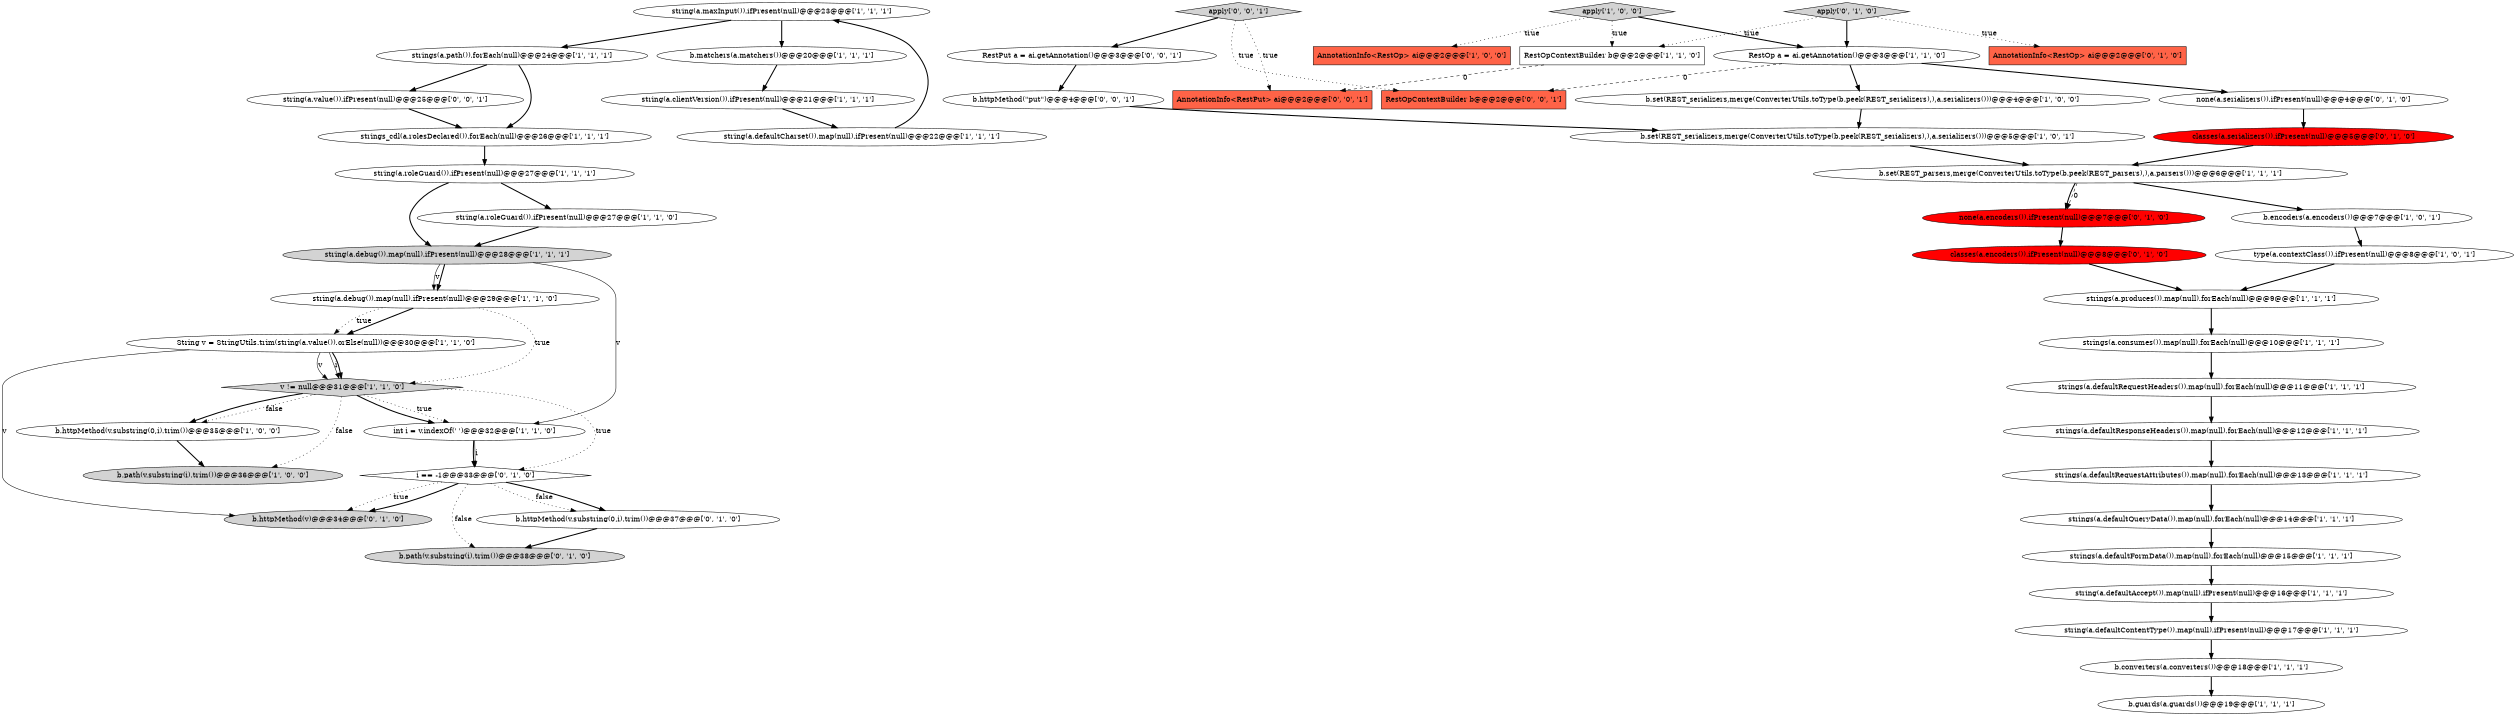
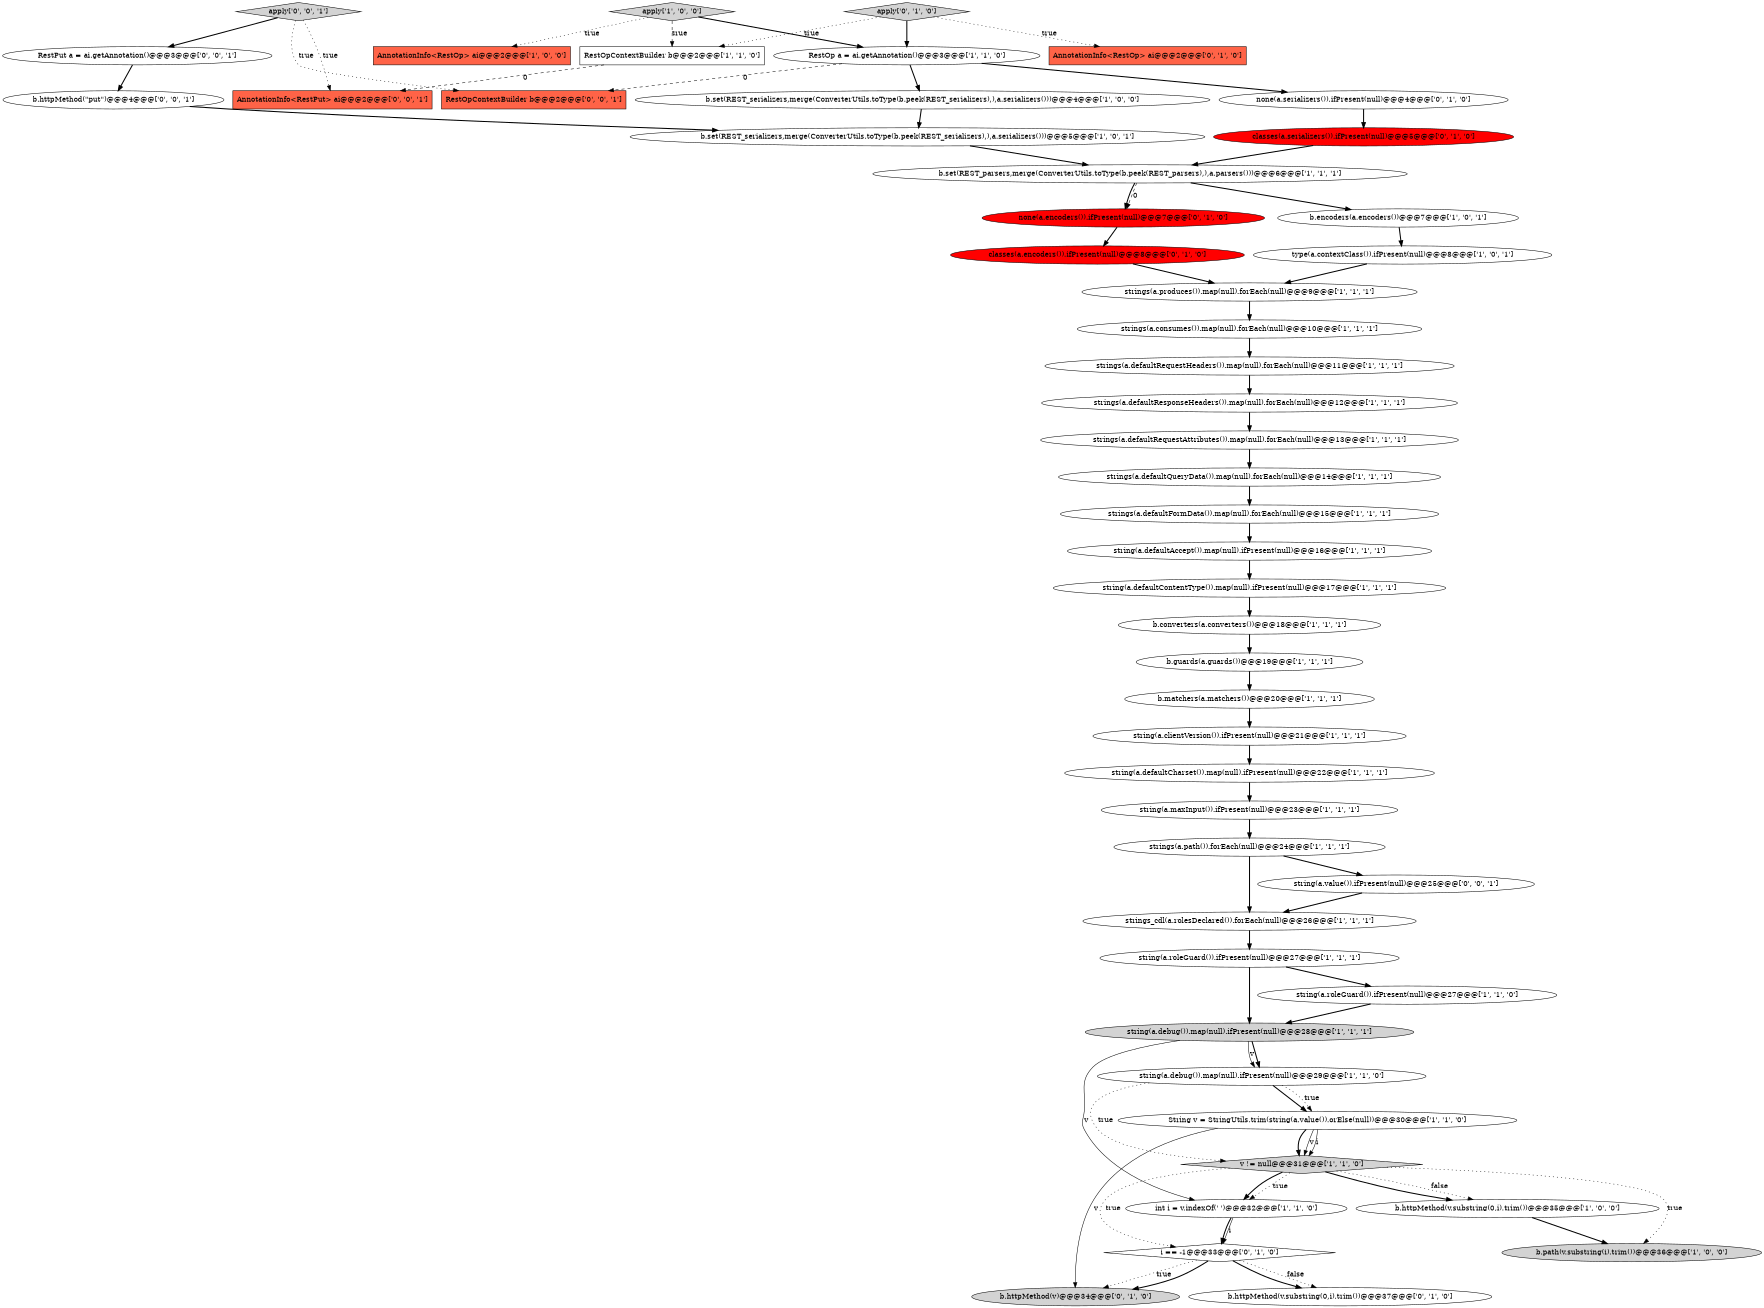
  digraph {
    node [fillcolor=white shape=ellipse style=filled]
    edge [style=bold]
    n1 [label="string(a.debug()).map(null).ifPresent(null)@@@29@@@['1', '1', '0']"]
    n2 [fillcolor=lightgray label="v != null@@@31@@@['1', '1', '0']" shape=diamond]
    n3 [label="String v = StringUtils.trim(string(a.value()).orElse(null))@@@30@@@['1', '1', '0']"]
    n4 [label="b.httpMethod(v.substring(0,i).trim())@@@35@@@['1', '0', '0']"]
    n5 [label="int i = v.indexOf(' ')@@@32@@@['1', '1', '0']"]
    n6 [label="i == -1@@@33@@@['0', '1', '0']" shape=diamond]
    n7 [fillcolor=lightgray label="b.path(v.substring(i).trim())@@@36@@@['1', '0', '0']"]
    n8 [fillcolor=lightgray label="b.httpMethod(v)@@@34@@@['0', '1', '0']"]
    n9 [label="string(a.maxInput()).ifPresent(null)@@@23@@@['1', '1', '1']"]
    n10 [label="strings(a.path()).forEach(null)@@@24@@@['1', '1', '1']"]
    n11 [label="string(a.value()).ifPresent(null)@@@25@@@['0', '0', '1']"]
    n12 [label="strings_cdl(a.rolesDeclared()).forEach(null)@@@26@@@['1', '1', '1']"]
    n13 [label="strings(a.produces()).map(null).forEach(null)@@@9@@@['1', '1', '1']"]
    n14 [label="strings(a.consumes()).map(null).forEach(null)@@@10@@@['1', '1', '1']"]
    n15 [label="strings(a.defaultRequestHeaders()).map(null).forEach(null)@@@11@@@['1', '1', '1']"]
    n16 [label="strings(a.defaultResponseHeaders()).map(null).forEach(null)@@@12@@@['1', '1', '1']"]
    n17 [label="strings(a.defaultRequestAttributes()).map(null).forEach(null)@@@13@@@['1', '1', '1']"]
    n18 [label="strings(a.defaultQueryData()).map(null).forEach(null)@@@14@@@['1', '1', '1']"]
    n19 [label="strings(a.defaultFormData()).map(null).forEach(null)@@@15@@@['1', '1', '1']"]
    n20 [label="string(a.defaultAccept()).map(null).ifPresent(null)@@@16@@@['1', '1', '1']"]
-   n21 [fillcolor=lightgray label="b.path(v.substring(i).trim())@@@38@@@['0', '1', '0']"]
    n22 [label="b.httpMethod(v.substring(0,i).trim())@@@37@@@['0', '1', '0']"]
    n23 [label="b.set(REST_parsers,merge(ConverterUtils.toType(b.peek(REST_parsers),),a.parsers()))@@@6@@@['1', '1', '1']"]
    n24 [fillcolor=red label="none(a.encoders()).ifPresent(null)@@@7@@@['0', '1', '0']"]
    n25 [label="b.encoders(a.encoders())@@@7@@@['1', '0', '1']"]
    n26 [fillcolor=red label="classes(a.encoders()).ifPresent(null)@@@8@@@['0', '1', '0']"]
    n27 [label="type(a.contextClass()).ifPresent(null)@@@8@@@['1', '0', '1']"]
    n28 [label="b.matchers(a.matchers())@@@20@@@['1', '1', '1']"]
    n29 [label="string(a.clientVersion()).ifPresent(null)@@@21@@@['1', '1', '1']"]
    n30 [label="string(a.defaultCharset()).map(null).ifPresent(null)@@@22@@@['1', '1', '1']"]
    n31 [label="b.guards(a.guards())@@@19@@@['1', '1', '1']"]
    n32 [label="string(a.roleGuard()).ifPresent(null)@@@27@@@['1', '1', '1']"]
    n33 [label="string(a.defaultContentType()).map(null).ifPresent(null)@@@17@@@['1', '1', '1']"]
    n34 [label="b.converters(a.converters())@@@18@@@['1', '1', '1']"]
    n35 [fillcolor=tomato label="RestOpContextBuilder b@@@2@@@['0', '0', '1']" shape=box]
    n36 [fillcolor=lightgray label="apply['1', '0', '0']" shape=diamond]
    n37 [label="RestOpContextBuilder b@@@2@@@['1', '1', '0']" shape=box]
    n38 [label="RestOp a = ai.getAnnotation()@@@3@@@['1', '1', '0']"]
    n39 [fillcolor=tomato label="AnnotationInfo<RestOp> ai@@@2@@@['1', '0', '0']" shape=box]
    n40 [fillcolor=tomato label="AnnotationInfo<RestPut> ai@@@2@@@['0', '0', '1']" shape=box]
    n41 [label="b.set(REST_serializers,merge(ConverterUtils.toType(b.peek(REST_serializers),),a.serializers()))@@@4@@@['1', '0', '0']"]
    n42 [label="none(a.serializers()).ifPresent(null)@@@4@@@['0', '1', '0']"]
    n43 [fillcolor=lightgray label="string(a.debug()).map(null).ifPresent(null)@@@28@@@['1', '1', '1']"]
    n44 [label="string(a.roleGuard()).ifPresent(null)@@@27@@@['1', '1', '0']"]
    n45 [label="b.set(REST_serializers,merge(ConverterUtils.toType(b.peek(REST_serializers),),a.serializers()))@@@5@@@['1', '0', '1']"]
    n46 [label="b.httpMethod(\"put\")@@@4@@@['0', '0', '1']"]
    n47 [fillcolor=tomato label="AnnotationInfo<RestOp> ai@@@2@@@['0', '1', '0']" shape=box]
    n48 [fillcolor=red label="classes(a.serializers()).ifPresent(null)@@@5@@@['0', '1', '0']"]
    n49 [label="RestPut a = ai.getAnnotation()@@@3@@@['0', '0', '1']"]
    n50 [fillcolor=lightgray label="apply['0', '1', '0']" shape=diamond]
    n51 [fillcolor=lightgray label="apply['0', '0', '1']" shape=diamond]
    n1 -> n2 [label=true style=dotted]
    n1 -> n3
    n1 -> n3 [label=true style=dotted]
    n2 -> n4 [label=false style=dotted]
    n2 -> n4
    n2 -> n5 [label=true style=dotted]
    n2 -> n5
    n2 -> n6 [label=true style=dotted]
-   n2 -> n7 [label=false style=dotted]
+   n2 -> n7 [label=true style=dotted]
    n3 -> n2
    n3 -> n2 [label=v style=solid]
    n3 -> n2 [label=i style=solid]
    n3 -> n8 [label=v style=solid]
    n4 -> n7
    n5 -> n6
    n5 -> n6 [label=i style=solid]
    n6 -> n8 [label=true style=dotted]
    n6 -> n8
-   n6 -> n21 [label=false style=dotted]
    n6 -> n22 [label=false style=dotted]
    n6 -> n22
    n9 -> n10
    n10 -> n11
    n10 -> n12
    n11 -> n12
    n12 -> n32
    n13 -> n14
    n14 -> n15
    n15 -> n16
    n16 -> n17
    n17 -> n18
    n18 -> n19
    n19 -> n20
    n20 -> n33
-   n22 -> n21
    n23 -> n24 [label=0 style=dashed]
    n23 -> n24
    n23 -> n25
    n24 -> n26
    n25 -> n27
    n26 -> n13
    n27 -> n13
    n28 -> n29
    n29 -> n30
    n30 -> n9
-   n9 -> n28
+   n31 -> n28
    n32 -> n43
    n32 -> n44
    n33 -> n34
    n34 -> n31
-   n36 -> n37 [label=true style=dotted]
+   n36 -> n37 [label=true style=dashed]
    n36 -> n38
    n36 -> n39 [label=true style=dotted]
    n37 -> n40 [label=0 style=dashed]
    n38 -> n35 [label=0 style=dashed]
    n38 -> n41
    n38 -> n42
    n41 -> n45
    n42 -> n48
    n43 -> n1
    n43 -> n1 [label=v style=solid]
    n43 -> n5 [label=v style=solid]
    n44 -> n43
    n45 -> n23
    n46 -> n45
    n48 -> n23
    n49 -> n46
    n50 -> n37 [label=true style=dotted]
    n50 -> n38
    n50 -> n47 [label=true style=dotted]
    n51 -> n35 [label=true style=dotted]
    n51 -> n40 [label=true style=dotted]
    n51 -> n49
  }
